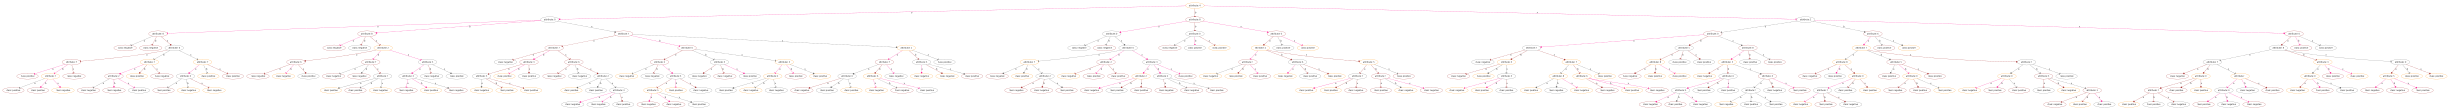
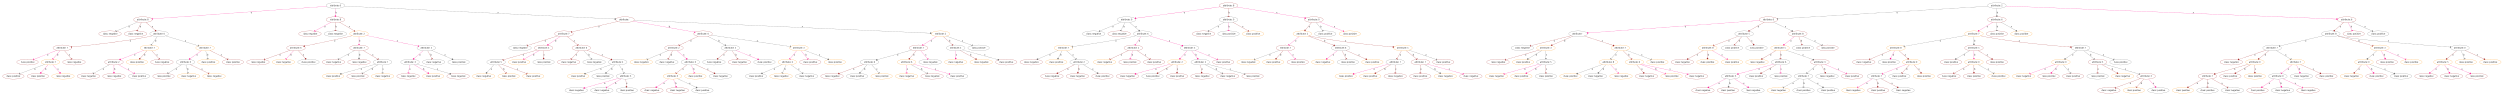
  digraph {
    fontname=Ubuntu
    node [color=brown fontname=Ubuntu]
    edge [color=brown arrowhead=tee fontname=Ubuntu]
-   n1 [label="attribute: 4" color=darkorange]
    n2 [label="attribute: 0" color=gray40]
    n3 [label="attribute: 8"]
    n4 [label="attribute: 2" color=gray40]
    n5 [label="attribute: 8"]
    n6 [label="attribute: 8"]
    n7 [label="attribute: 1"]
    n8 [label="class: negative"]
    n9 [label="class: negative"]
    n10 [label="attribute: 6" color=gray40]
    n11 [label="attribute: 7"]
    n12 [label="attribute: 1" color=darkorange]
    n13 [label="attribute: 7" color=darkorange]
    n14 [label="class: positive"]
    n15 [label="attribute: 1" color=darkorange]
    n16 [label="class: negative"]
    n17 [label="class: positive"]
    n18 [label="class: positive"]
    n19 [label="class: negative" color=darkorange]
    n20 [label="attribute: 2"]
    n21 [label="class: positive" color=darkorange]
    n22 [label="class: negative"]
    n23 [label="class: negative"]
    n24 [label="class: negative"]
    n25 [label="class: positive" color=gray40]
    n26 [label="attribute: 3" color=gray40]
    n27 [label="class: positive" color=darkorange]
    n28 [label="class: positive"]
    n29 [label="class: positive"]
    n30 [label="class: negative" color=darkorange]
    n31 [label="class: negative" color=darkorange]
    n32 [label="class: negative"]
    n33 [label="class: negative" color=gray40]
    n34 [label="attribute: 2" color=darkorange]
    n35 [label="attribute: 6"]
    n36 [label="attribute: 7"]
    n37 [label="attribute: 5" color=gray40]
    n38 [label="class: negative"]
    n39 [label="class: negative" color=darkorange]
    n40 [label="class: positive" color=gray40]
    n41 [label="class: negative"]
    n42 [label="class: negative"]
    n43 [label="attribute: 1" color=gray40]
    n44 [label="class: positive" color=darkorange]
    n45 [label="class: positive"]
    n46 [label="class: negative" color=darkorange]
    n47 [label="attribute: 3" color=gray40]
    n48 [label="class: negative" color=gray40]
    n49 [label="class: positive" color=gray40]
    n50 [label="class: negative"]
    n51 [label="class: positive" color=darkorange]
    n52 [label="class: negative"]
    n53 [label="attribute: 7"]
    n54 [label="attribute: 6"]
    n55 [label="attribute: 2" color=darkorange]
    n56 [label="class: negative" color=gray40]
    n57 [label="attribute: 3"]
    n58 [label="attribute: 6"]
    n59 [label="attribute: 5" color=gray40]
    n60 [label="class: positive" color=darkorange]
    n61 [label="class: positive" color=gray40]
    n62 [label="class: negative" color=darkorange]
    n63 [label="class: positive" color=darkorange]
    n64 [label="class: positive" color=darkorange]
    n65 [label="class: negative"]
    n66 [label="class: negative" color=gray40]
    n67 [label="attribute: 2" color=gray40]
    n68 [label="class: positive" color=darkorange]
    n69 [label="class: positive" color=gray40]
    n70 [label="attribute: 3" color=gray40]
    n71 [label="class: negative" color=gray40]
    n72 [label="class: negative" color=gray40]
    n73 [label="class: positive" color=gray40]
    n74 [label="attribute: 2"]
    n75 [label="attribute: 5" color=gray40]
    n76 [label="attribute: 3" color=darkorange]
    n77 [label="class: negative" color=darkorange]
    n78 [label="class: negative" color=gray40]
    n79 [label="attribute: 3" color=gray40]
    n80 [label="attribute: 5" color=darkorange]
    n81 [label="class: positive" color=darkorange]
    n82 [label="class: negative" color=gray40]
    n83 [label="class: negative"]
    n84 [label="class: negative"]
    n85 [label="class: positive" color=gray40]
    n86 [label="class: negative" color=gray40]
    n87 [label="class: negative"]
    n88 [label="class: positive" color=gray40]
    n89 [label="attribute: 2" color=darkorange]
    n90 [label="class: positive"]
    n91 [label="class: positive" color=darkorange]
    n92 [label="class: positive" color=gray40]
    n93 [label="class: negative" color=darkorange]
    n94 [label="class: negative" color=gray40]
    n95 [label="attribute: 7"]
    n96 [label="attribute: 3" color=gray40]
    n97 [label="class: positive" color=gray40]
    n98 [label="attribute: 6" color=gray40]
    n99 [label="attribute: 6" color=darkorange]
    n100 [label="class: negative" color=gray40]
    n101 [label="class: negative"]
    n102 [label="class: positive" color=gray40]
    n103 [label="class: positive" color=darkorange]
    n104 [label="class: negative" color=darkorange]
    n105 [label="class: negative"]
    n106 [label="class: positive" color=gray40]
    n107 [label="class: negative" color=darkorange]
    n108 [label="class: negative" color=darkorange]
    n109 [label="class: positive"]
    n110 [label="attribute: 0" color=gray40]
    n111 [label="attribute: 0" color=gray40]
    n112 [label="attribute: 0"]
    n113 [label="class: negative" color=gray40]
    n114 [label="class: negative"]
    n115 [label="attribute: 6" color=gray40]
    n116 [label="attribute: 7" color=darkorange]
    n117 [label="attribute: 2"]
    n118 [label="attribute: 3" color=gray40]
    n119 [label="class: negative"]
    n120 [label="class: positive" color=darkorange]
    n121 [label="attribute: 2" color=gray40]
    n122 [label="class: negative"]
    n123 [label="class: negative"]
    n124 [label="class: positive"]
    n125 [label="class: negative" color=darkorange]
    n126 [label="class: positive"]
    n127 [label="class: positive"]
    n128 [label="attribute: 2" color=darkorange]
    n129 [label="attribute: 2" color=gray40]
    n130 [label="class: positive"]
    n131 [label="class: negative"]
    n132 [label="class: positive" color=gray40]
    n133 [label="class: positive"]
    n134 [label="class: negative"]
    n135 [label="class: negative"]
    n136 [label="class: positive"]
    n137 [label="class: negative"]
    n138 [label="class: positive" color=gray40]
    n139 [label="class: positive" color=darkorange]
    n140 [label="attribute: 2" color=darkorange]
    n141 [label="class: positive" color=gray40]
    n142 [label="class: positive" color=darkorange]
    n143 [label="attribute: 1"]
    n144 [label="attribute: 6" color=gray40]
    n145 [label="attribute: 5" color=darkorange]
    n146 [label="class: negative" color=darkorange]
    n147 [label="class: positive" color=darkorange]
    n148 [label="class: positive"]
    n149 [label="class: negative" color=darkorange]
    n150 [label="class: positive" color=gray40]
    n151 [label="class: positive" color=darkorange]
    n152 [label="attribute: 1" color=gray40]
    n153 [label="attribute: 1"]
    n154 [label="class: positive"]
    n155 [label="class: positive" color=darkorange]
    n156 [label="class: positive" color=darkorange]
    n157 [label="class: negative"]
    n158 [label="class: positive"]
    n159 [label="class: negative" color=darkorange]
    n160 [label="class: negative"]
    n161 [label="attribute: 0"]
    n162 [label="attribute: 6"]
    n163 [label="attribute: 6"]
    n164 [label="attribute: 1" color=gray40]
    n165 [label="attribute: 5" color=gray40]
    n166 [label="attribute: 8"]
    n167 [label="class: negative" color=gray40]
    n168 [label="attribute: 3" color=darkorange]
    n169 [label="attribute: 7" color=darkorange]
    n170 [label="class: negative"]
    n171 [label="class: positive" color=darkorange]
    n172 [label="attribute: 5" color=gray40]
    n173 [label="class: negative" color=darkorange]
    n174 [label="class: positive" color=darkorange]
    n175 [label="class: positive" color=gray40]
    n176 [label="attribute: 8" color=darkorange]
    n177 [label="attribute: 6" color=darkorange]
    n178 [label="class: positive" color=darkorange]
    n179 [label="class: positive" color=darkorange]
    n180 [label="class: negative" color=gray40]
    n181 [label="class: negative" color=darkorange]
    n182 [label="class: negative"]
    n183 [label="class: positive" color=darkorange]
    n184 [label="class: negative"]
    n185 [label="attribute: 8" color=darkorange]
    n186 [label="class: positive" color=gray40]
    n187 [label="class: positive" color=gray40]
    n188 [label="class: negative"]
    n189 [label="class: positive" color=darkorange]
    n190 [label="class: positive" color=darkorange]
    n191 [label="attribute: 5" color=darkorange]
    n192 [label="class: positive" color=gray40]
    n193 [label="class: positive"]
    n194 [label="class: negative" color=darkorange]
    n195 [label="attribute: 6" color=gray40]
    n196 [label="attribute: 3"]
    n197 [label="attribute: 3" color=gray40]
    n198 [label="class: positive" color=gray40]
    n199 [label="class: positive" color=gray40]
    n200 [label="class: negative"]
    n201 [label="class: positive"]
    n202 [label="class: negative" color=gray40]
    n203 [label="attribute: 1" color=gray40]
    n204 [label="class: negative" color=gray40]
    n205 [label="class: positive"]
    n206 [label="class: negative" color=darkorange]
    n207 [label="class: positive" color=gray40]
    n208 [label="class: positive" color=gray40]
    n209 [label="attribute: 7" color=darkorange]
    n210 [label="class: positive"]
    n211 [label="class: positive" color=darkorange]
    n212 [label="attribute: 8" color=darkorange]
    n213 [label="attribute: 5"]
    n214 [label="attribute: 1" color=gray40]
    n215 [label="class: negative"]
    n216 [label="class: positive" color=gray40]
    n217 [label="attribute: 0" color=darkorange]
    n218 [label="attribute: 1" color=gray40]
    n219 [label="class: positive" color=gray40]
    n220 [label="class: positive" color=darkorange]
    n221 [label="class: negative" color=darkorange]
    n222 [label="class: positive"]
    n223 [label="class: negative" color=gray40]
    n224 [label="class: positive"]
    n225 [label="attribute: 0" color=darkorange]
    n226 [label="class: positive"]
    n227 [label="class: negative"]
    n228 [label="class: positive"]
    n229 [label="class: positive" color=darkorange]
    n230 [label="attribute: 0" color=darkorange]
    n231 [label="attribute: 5"]
    n232 [label="class: positive" color=gray40]
    n233 [label="class: negative" color=darkorange]
    n234 [label="class: positive"]
    n235 [label="class: positive"]
    n236 [label="class: positive" color=gray40]
    n237 [label="class: negative" color=darkorange]
    n238 [label="attribute: 3"]
    n239 [label="class: negative"]
    n240 [label="class: positive" color=darkorange]
    n241 [label="class: positive" color=gray40]
    n242 [label="attribute: 8" color=gray40]
    n243 [label="class: positive"]
    n244 [label="class: positive" color=gray40]
    n245 [label="attribute: 7" color=gray40]
    n246 [label="attribute: 3" color=darkorange]
    n247 [label="attribute: 0" color=gray40]
    n248 [label="class: negative"]
    n249 [label="attribute: 0" color=darkorange]
    n250 [label="attribute: 1" color=darkorange]
    n251 [label="attribute: 1"]
    n252 [label="class: positive"]
    n253 [label="class: positive" color=darkorange]
    n254 [label="class: positive" color=darkorange]
    n255 [label="class: positive" color=gray40]
    n256 [label="class: negative" color=gray40]
    n257 [label="attribute: 0" color=gray40]
    n258 [label="class: negative" color=gray40]
    n259 [label="class: positive"]
    n260 [label="class: positive"]
    n261 [label="class: negative" color=gray40]
    n262 [label="class: negative"]
    n263 [label="attribute: 0" color=darkorange]
    n264 [label="class: positive"]
    n265 [label="class: positive" color=darkorange]
    n266 [label="class: negative" color=darkorange]
    n267 [label="class: positive"]
    n268 [label="class: positive" color=gray40]
    n269 [label="attribute: 5" color=darkorange]
    n270 [label="class: positive" color=darkorange]
    n271 [label="class: positive" color=darkorange]
    n272 [label="class: negative"]
    n273 [label="class: negative"]
    n274 [label="class: positive"]
-   n1 -> n2 [label=o color=deeppink arrowhead=dot]
-   n1 -> n3 [label=b]
-   n1 -> n4 [label=x color=deeppink]
    n2 -> n5 [label=o color=deeppink]
    n2 -> n6 [label=b color=deeppink arrowhead=dot]
    n2 -> n7 [label=x color=gray40 arrowhead=dot]
    n3 -> n110 [label=o color=deeppink arrowhead=dot]
    n3 -> n111 [label=b]
    n3 -> n112 [label=x color=deeppink arrowhead=dot]
    n4 -> n161 [label=o color=gray40]
    n4 -> n162 [label=b color=gray40 arrowhead=dot]
    n4 -> n163 [label=x color=deeppink arrowhead=dot]
    n5 -> n8 [label=o color=gray40]
    n5 -> n9 [label=b]
    n5 -> n10 [label=x arrowhead=dot]
    n6 -> n32 [label=o color=deeppink]
    n6 -> n33 [label=b]
    n6 -> n34 [label=x]
    n7 -> n53 [label=o]
    n7 -> n54 [label=b color=deeppink]
    n7 -> n55 [label=x color=gray40 arrowhead=dot]
    n10 -> n11 [label=o]
    n10 -> n12 [label=b color=gray40]
    n10 -> n13 [label=x color=gray40]
    n11 -> n14 [label=o color=deeppink]
    n11 -> n15 [label=b color=deeppink]
    n11 -> n16 [label=x]
    n12 -> n20 [label=o color=deeppink arrowhead=dot]
    n12 -> n21 [label=b arrowhead=dot]
    n12 -> n22 [label=x]
    n13 -> n26 [label=o color=deeppink arrowhead=dot]
    n13 -> n27 [label=b color=gray40]
    n13 -> n28 [label=x]
    n15 -> n17 [label=o color=gray40]
    n15 -> n18 [label=b color=deeppink arrowhead=dot]
    n15 -> n19 [label=x color=deeppink arrowhead=dot]
    n20 -> n23 [label=o color=gray40]
    n20 -> n24 [label=b color=deeppink arrowhead=dot]
    n20 -> n25 [label=x color=deeppink]
    n26 -> n29 [label=o color=gray40]
    n26 -> n30 [label=b color=gray40]
    n26 -> n31 [label=x]
    n34 -> n35 [label=o arrowhead=dot]
    n34 -> n36 [label=b color=deeppink]
    n34 -> n37 [label=x color=deeppink]
    n35 -> n38 [label=o]
    n35 -> n39 [label=b color=deeppink]
    n35 -> n40 [label=x arrowhead=dot]
    n36 -> n41 [label=o color=gray40]
    n36 -> n42 [label=b color=gray40 arrowhead=dot]
    n36 -> n43 [label=x]
    n37 -> n47 [label=o color=deeppink arrowhead=dot]
    n37 -> n48 [label=b]
    n37 -> n49 [label=x color=gray40 arrowhead=dot]
    n43 -> n44 [label=o color=gray40 arrowhead=dot]
    n43 -> n45 [label=b color=gray40]
    n43 -> n46 [label=x color=gray40]
    n47 -> n50 [label=o color=deeppink]
    n47 -> n51 [label=b color=deeppink arrowhead=dot]
    n47 -> n52 [label=x color=gray40 arrowhead=dot]
    n53 -> n56 [label=o]
    n53 -> n57 [label=b color=deeppink arrowhead=dot]
    n53 -> n58 [label=x]
    n54 -> n74 [label=o]
    n54 -> n75 [label=b color=gray40]
    n54 -> n76 [label=x color=gray40]
    n55 -> n95 [label=o color=deeppink]
    n55 -> n96 [label=b]
    n55 -> n97 [label=x color=gray40]
    n57 -> n59 [label=o]
    n57 -> n60 [label=b color=deeppink]
    n57 -> n61 [label=x arrowhead=dot]
    n58 -> n65 [label=o]
    n58 -> n66 [label=b color=gray40]
    n58 -> n67 [label=x arrowhead=dot]
    n59 -> n62 [label=o color=gray40 arrowhead=dot]
    n59 -> n63 [label=b]
    n59 -> n64 [label=x]
    n67 -> n68 [label=o color=gray40 arrowhead=dot]
    n67 -> n69 [label=b color=gray40 arrowhead=dot]
    n67 -> n70 [label=x color=gray40]
    n70 -> n71 [label=o color=deeppink arrowhead=dot]
    n70 -> n72 [label=b color=deeppink]
    n70 -> n73 [label=x arrowhead=dot]
    n74 -> n77 [label=o color=gray40]
    n74 -> n78 [label=b]
    n74 -> n79 [label=x color=deeppink arrowhead=dot]
    n75 -> n86 [label=o arrowhead=dot]
    n75 -> n87 [label=b]
    n75 -> n88 [label=x color=deeppink arrowhead=dot]
    n76 -> n89 [label=o color=deeppink]
    n76 -> n90 [label=b color=deeppink]
    n76 -> n91 [label=x color=gray40 arrowhead=dot]
    n79 -> n80 [label=o]
    n79 -> n81 [label=b color=deeppink]
    n79 -> n82 [label=x arrowhead=dot]
    n80 -> n83 [label=o color=deeppink arrowhead=dot]
    n80 -> n84 [label=b color=deeppink arrowhead=dot]
    n80 -> n85 [label=x color=gray40 arrowhead=dot]
    n89 -> n92 [label=o color=gray40 arrowhead=dot]
    n89 -> n93 [label=b color=gray40]
    n89 -> n94 [label=x color=gray40]
    n95 -> n98 [label=o color=gray40 arrowhead=dot]
    n95 -> n99 [label=b arrowhead=dot]
    n95 -> n100 [label=x color=deeppink]
    n96 -> n107 [label=o color=deeppink arrowhead=dot]
    n96 -> n108 [label=b arrowhead=dot]
    n96 -> n109 [label=x color=gray40 arrowhead=dot]
    n98 -> n101 [label=o arrowhead=dot]
    n98 -> n102 [label=b color=gray40 arrowhead=dot]
    n98 -> n103 [label=x color=gray40]
    n99 -> n104 [label=o color=deeppink]
    n99 -> n105 [label=b color=gray40]
    n99 -> n106 [label=x color=deeppink]
    n110 -> n113 [label=o color=gray40]
    n110 -> n114 [label=b color=gray40]
    n110 -> n115 [label=x color=gray40 arrowhead=dot]
    n111 -> n137 [label=o color=gray40]
    n111 -> n138 [label=b color=deeppink]
    n111 -> n139 [label=x]
    n112 -> n140 [label=o arrowhead=dot]
    n112 -> n141 [label=b color=gray40]
    n112 -> n142 [label=x color=deeppink]
    n115 -> n116 [label=o color=gray40]
    n115 -> n117 [label=b color=deeppink]
    n115 -> n118 [label=x color=deeppink arrowhead=dot]
    n116 -> n119 [label=o color=gray40 arrowhead=dot]
    n116 -> n120 [label=b color=gray40 arrowhead=dot]
    n116 -> n121 [label=x color=gray40]
    n117 -> n125 [label=o]
    n117 -> n126 [label=b color=deeppink]
    n117 -> n127 [label=x]
    n118 -> n128 [label=o color=deeppink arrowhead=dot]
    n118 -> n129 [label=b color=deeppink arrowhead=dot]
    n118 -> n130 [label=x color=deeppink]
    n121 -> n122 [label=o arrowhead=dot]
    n121 -> n123 [label=b arrowhead=dot]
    n121 -> n124 [label=x color=gray40 arrowhead=dot]
    n128 -> n131 [label=o color=deeppink arrowhead=dot]
    n128 -> n132 [label=b arrowhead=dot]
    n128 -> n133 [label=x arrowhead=dot]
    n129 -> n134 [label=o arrowhead=dot]
    n129 -> n135 [label=b color=gray40]
    n129 -> n136 [label=x color=gray40]
    n140 -> n143 [label=o color=deeppink]
    n140 -> n144 [label=b arrowhead=dot]
    n140 -> n145 [label=x arrowhead=dot]
    n143 -> n146 [label=o color=gray40]
    n143 -> n147 [label=b arrowhead=dot]
    n143 -> n148 [label=x color=deeppink]
    n144 -> n149 [label=o color=deeppink arrowhead=dot]
    n144 -> n150 [label=b]
    n144 -> n151 [label=x arrowhead=dot]
    n145 -> n152 [label=o]
    n145 -> n153 [label=b]
    n145 -> n154 [label=x color=gray40]
    n152 -> n155 [label=o color=deeppink arrowhead=dot]
    n152 -> n156 [label=b arrowhead=dot]
    n152 -> n157 [label=x]
    n153 -> n158 [label=o]
    n153 -> n159 [label=b color=gray40 arrowhead=dot]
    n153 -> n160 [label=x color=deeppink]
    n161 -> n164 [label=o color=deeppink arrowhead=dot]
    n161 -> n165 [label=b arrowhead=dot]
    n161 -> n166 [label=x color=gray40 arrowhead=dot]
    n162 -> n209 [label=o color=deeppink arrowhead=dot]
    n162 -> n210 [label=b color=gray40]
    n162 -> n211 [label=x color=gray40 arrowhead=dot]
    n163 -> n242 [label=o arrowhead=dot]
    n163 -> n243 [label=b color=deeppink]
    n163 -> n244 [label=x color=gray40]
    n164 -> n167 [label=o]
    n164 -> n168 [label=b arrowhead=dot]
    n164 -> n169 [label=x arrowhead=dot]
    n165 -> n185 [label=o]
    n165 -> n186 [label=b]
    n165 -> n187 [label=x arrowhead=dot]
    n166 -> n191 [label=o color=deeppink arrowhead=dot]
    n166 -> n192 [label=b]
    n166 -> n193 [label=x color=gray40]
    n168 -> n170 [label=o]
    n168 -> n171 [label=b color=gray40 arrowhead=dot]
    n168 -> n172 [label=x color=gray40]
    n169 -> n176 [label=o color=gray40]
    n169 -> n177 [label=b]
    n169 -> n178 [label=x color=gray40]
    n172 -> n173 [label=o color=deeppink]
    n172 -> n174 [label=b color=deeppink arrowhead=dot]
    n172 -> n175 [label=x]
    n176 -> n179 [label=o color=gray40 arrowhead=dot]
    n176 -> n180 [label=b color=gray40 arrowhead=dot]
    n176 -> n181 [label=x color=deeppink]
    n177 -> n182 [label=o arrowhead=dot]
    n177 -> n183 [label=b color=deeppink]
    n177 -> n184 [label=x color=deeppink]
    n185 -> n188 [label=o arrowhead=dot]
    n185 -> n189 [label=b arrowhead=dot]
    n185 -> n190 [label=x color=deeppink]
    n191 -> n194 [label=o arrowhead=dot]
    n191 -> n195 [label=b]
    n191 -> n196 [label=x color=gray40 arrowhead=dot]
    n195 -> n197 [label=o color=deeppink arrowhead=dot]
    n195 -> n198 [label=b arrowhead=dot]
    n195 -> n199 [label=x color=deeppink]
    n196 -> n203 [label=o color=gray40]
    n196 -> n204 [label=b arrowhead=dot]
    n196 -> n205 [label=x color=deeppink]
    n197 -> n200 [label=o color=deeppink arrowhead=dot]
    n197 -> n201 [label=b color=gray40 arrowhead=dot]
    n197 -> n202 [label=x color=deeppink arrowhead=dot]
    n203 -> n206 [label=o color=gray40]
    n203 -> n207 [label=b color=gray40]
    n203 -> n208 [label=x color=gray40 arrowhead=dot]
    n209 -> n212 [label=o color=gray40]
    n209 -> n213 [label=b color=gray40 arrowhead=dot]
    n209 -> n214 [label=x arrowhead=dot]
    n212 -> n215 [label=o]
    n212 -> n216 [label=b color=deeppink arrowhead=dot]
    n212 -> n217 [label=x arrowhead=dot]
    n213 -> n224 [label=o color=gray40 arrowhead=dot]
    n213 -> n225 [label=b color=deeppink]
    n213 -> n226 [label=x arrowhead=dot]
    n214 -> n230 [label=o color=gray40 arrowhead=dot]
    n214 -> n231 [label=b color=gray40]
    n214 -> n232 [label=x color=gray40]
    n217 -> n218 [label=o color=deeppink]
    n217 -> n219 [label=b]
    n217 -> n220 [label=x arrowhead=dot]
    n218 -> n221 [label=o color=deeppink]
    n218 -> n222 [label=b arrowhead=dot]
    n218 -> n223 [label=x arrowhead=dot]
    n225 -> n227 [label=o]
    n225 -> n228 [label=b arrowhead=dot]
    n225 -> n229 [label=x color=gray40]
    n230 -> n233 [label=o color=deeppink]
    n230 -> n234 [label=b color=deeppink arrowhead=dot]
    n230 -> n235 [label=x color=gray40]
    n231 -> n236 [label=o]
    n231 -> n237 [label=b arrowhead=dot]
    n231 -> n238 [label=x color=gray40]
    n238 -> n239 [label=o]
    n238 -> n240 [label=b]
    n238 -> n241 [label=x color=deeppink arrowhead=dot]
    n242 -> n245 [label=o color=gray40]
    n242 -> n246 [label=b]
    n242 -> n247 [label=x color=gray40]
    n245 -> n248 [label=o arrowhead=dot]
    n245 -> n249 [label=b arrowhead=dot]
    n245 -> n250 [label=x color=gray40]
    n246 -> n263 [label=o color=gray40 arrowhead=dot]
    n246 -> n264 [label=b color=deeppink arrowhead=dot]
    n246 -> n265 [label=x color=deeppink]
    n247 -> n269 [label=o arrowhead=dot]
    n247 -> n270 [label=b color=gray40]
    n247 -> n271 [label=x arrowhead=dot]
    n249 -> n251 [label=o arrowhead=dot]
    n249 -> n252 [label=b arrowhead=dot]
    n249 -> n253 [label=x arrowhead=dot]
    n250 -> n257 [label=o color=deeppink]
    n250 -> n258 [label=b color=deeppink arrowhead=dot]
    n250 -> n259 [label=x arrowhead=dot]
    n251 -> n254 [label=o arrowhead=dot]
    n251 -> n255 [label=b]
    n251 -> n256 [label=x]
    n257 -> n260 [label=o color=deeppink arrowhead=dot]
    n257 -> n261 [label=b color=deeppink arrowhead=dot]
    n257 -> n262 [label=x color=deeppink]
    n263 -> n266 [label=o arrowhead=dot]
    n263 -> n267 [label=b color=deeppink arrowhead=dot]
    n263 -> n268 [label=x color=gray40 arrowhead=dot]
    n269 -> n272 [label=o color=deeppink arrowhead=dot]
    n269 -> n273 [label=b color=deeppink arrowhead=dot]
    n269 -> n274 [label=x color=deeppink arrowhead=dot]
  }
